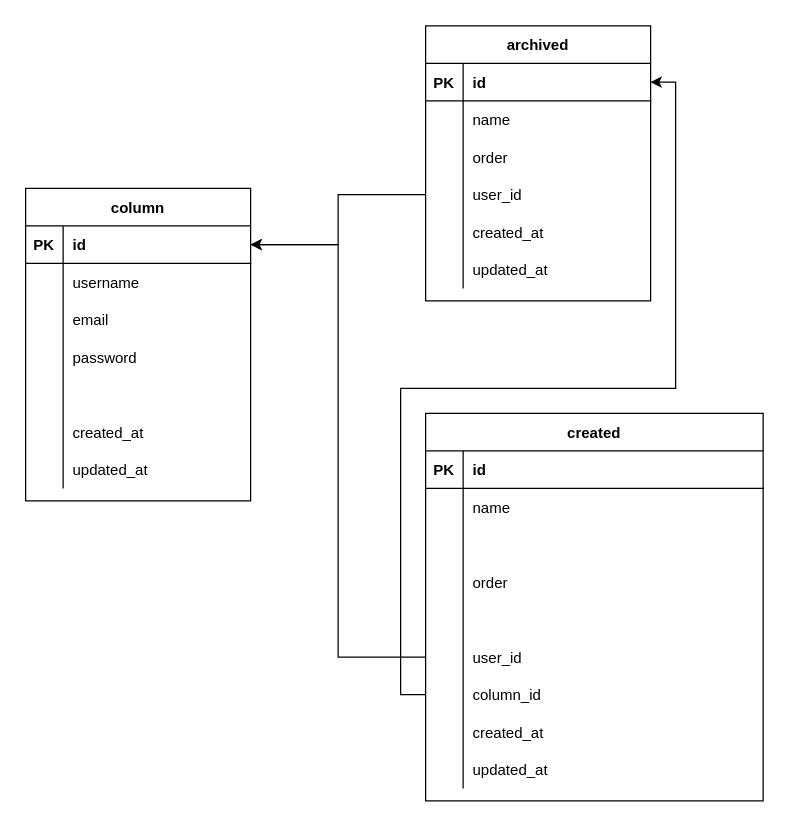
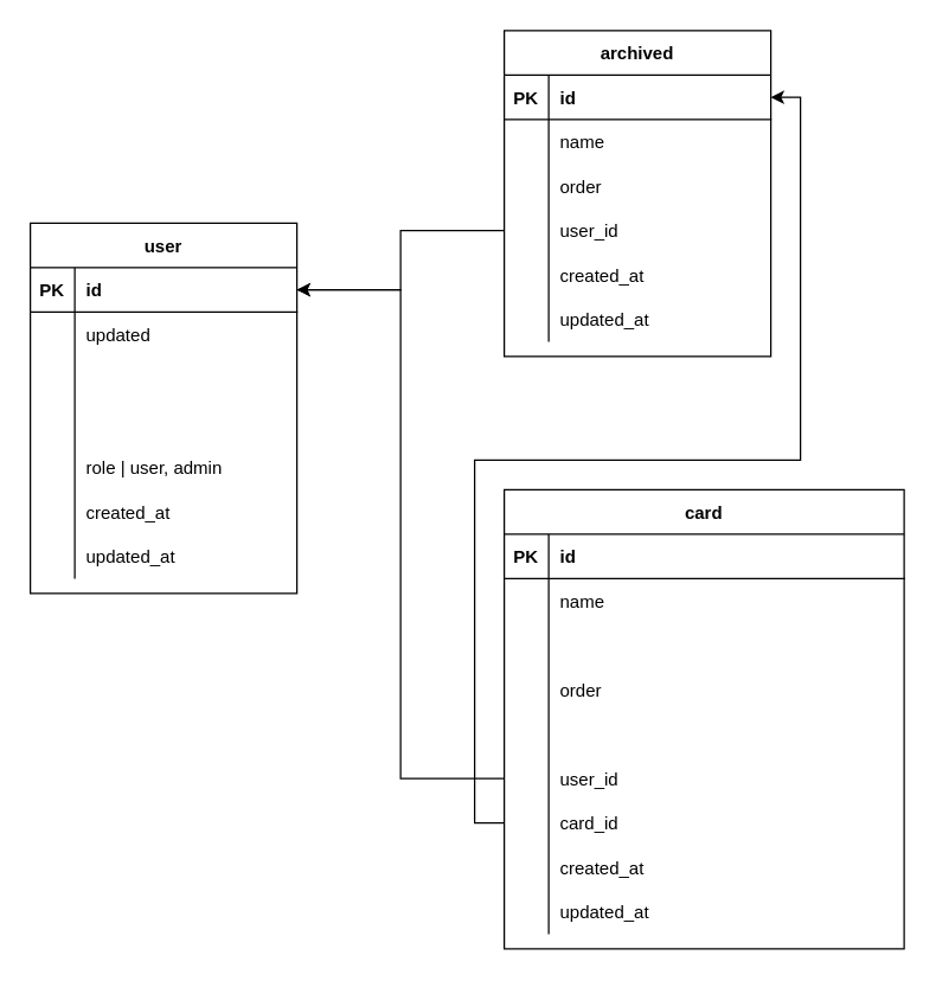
  <mxCell id="0" />
  <mxCell id="1" parent="0" />
  <mxCell id="2" value="archived" style="shape=table;startSize=30;container=1;collapsible=1;childLayout=tableLayout;fixedRows=1;rowLines=0;fontStyle=1;align=center;resizeLast=1;" parent="1" vertex="1"><mxGeometry x="340" y="20" width="180" height="220" as="geometry" /></mxCell>
  <mxCell id="3" value="" style="shape=partialRectangle;collapsible=0;dropTarget=0;pointerEvents=0;fillColor=none;top=0;left=0;bottom=1;right=0;points=[[0,0.5],[1,0.5]];portConstraint=eastwest;" parent="2" vertex="1"><mxGeometry y="30" width="180" height="30" as="geometry" /></mxCell>
  <mxCell id="4" value="PK" style="shape=partialRectangle;connectable=0;fillColor=none;top=0;left=0;bottom=0;right=0;fontStyle=1;overflow=hidden;" parent="3" vertex="1"><mxGeometry width="30" height="30" as="geometry" /></mxCell>
  <mxCell id="5" value="id" style="shape=partialRectangle;connectable=0;fillColor=none;top=0;left=0;bottom=0;right=0;align=left;spacingLeft=6;fontStyle=1;overflow=hidden;" parent="3" vertex="1"><mxGeometry x="30" width="150" height="30" as="geometry" /></mxCell>
  <mxCell id="6" value="" style="shape=partialRectangle;collapsible=0;dropTarget=0;pointerEvents=0;fillColor=none;top=0;left=0;bottom=0;right=0;points=[[0,0.5],[1,0.5]];portConstraint=eastwest;" parent="2" vertex="1"><mxGeometry y="60" width="180" height="30" as="geometry" /></mxCell>
  <mxCell id="7" value="" style="shape=partialRectangle;connectable=0;fillColor=none;top=0;left=0;bottom=0;right=0;editable=1;overflow=hidden;" parent="6" vertex="1"><mxGeometry width="30" height="30" as="geometry" /></mxCell>
  <mxCell id="8" value="name" style="shape=partialRectangle;connectable=0;fillColor=none;top=0;left=0;bottom=0;right=0;align=left;spacingLeft=6;overflow=hidden;" parent="6" vertex="1"><mxGeometry x="30" width="150" height="30" as="geometry" /></mxCell>
  <mxCell id="9" value="" style="shape=partialRectangle;collapsible=0;dropTarget=0;pointerEvents=0;fillColor=none;top=0;left=0;bottom=0;right=0;points=[[0,0.5],[1,0.5]];portConstraint=eastwest;" parent="2" vertex="1"><mxGeometry y="90" width="180" height="30" as="geometry" /></mxCell>
  <mxCell id="10" value="" style="shape=partialRectangle;connectable=0;fillColor=none;top=0;left=0;bottom=0;right=0;editable=1;overflow=hidden;" parent="9" vertex="1"><mxGeometry width="30" height="30" as="geometry" /></mxCell>
  <mxCell id="11" value="order" style="shape=partialRectangle;connectable=0;fillColor=none;top=0;left=0;bottom=0;right=0;align=left;spacingLeft=6;overflow=hidden;" parent="9" vertex="1"><mxGeometry x="30" width="150" height="30" as="geometry" /></mxCell>
  <mxCell id="12" value="" style="shape=partialRectangle;collapsible=0;dropTarget=0;pointerEvents=0;fillColor=none;top=0;left=0;bottom=0;right=0;points=[[0,0.5],[1,0.5]];portConstraint=eastwest;" parent="2" vertex="1"><mxGeometry y="120" width="180" height="30" as="geometry" /></mxCell>
  <mxCell id="13" value="" style="shape=partialRectangle;connectable=0;fillColor=none;top=0;left=0;bottom=0;right=0;editable=1;overflow=hidden;" parent="12" vertex="1"><mxGeometry width="30" height="30" as="geometry" /></mxCell>
  <mxCell id="14" value="user_id" style="shape=partialRectangle;connectable=0;fillColor=none;top=0;left=0;bottom=0;right=0;align=left;spacingLeft=6;overflow=hidden;" parent="12" vertex="1"><mxGeometry x="30" width="150" height="30" as="geometry" /></mxCell>
  <mxCell id="15" value="" style="shape=partialRectangle;collapsible=0;dropTarget=0;pointerEvents=0;fillColor=none;top=0;left=0;bottom=0;right=0;points=[[0,0.5],[1,0.5]];portConstraint=eastwest;" parent="2" vertex="1"><mxGeometry y="150" width="180" height="30" as="geometry" /></mxCell>
  <mxCell id="16" value="" style="shape=partialRectangle;connectable=0;fillColor=none;top=0;left=0;bottom=0;right=0;editable=1;overflow=hidden;" parent="15" vertex="1"><mxGeometry width="30" height="30" as="geometry" /></mxCell>
  <mxCell id="17" value="created_at" style="shape=partialRectangle;connectable=0;fillColor=none;top=0;left=0;bottom=0;right=0;align=left;spacingLeft=6;overflow=hidden;" parent="15" vertex="1"><mxGeometry x="30" width="150" height="30" as="geometry" /></mxCell>
  <mxCell id="18" value="" style="shape=partialRectangle;collapsible=0;dropTarget=0;pointerEvents=0;fillColor=none;top=0;left=0;bottom=0;right=0;points=[[0,0.5],[1,0.5]];portConstraint=eastwest;" parent="2" vertex="1"><mxGeometry y="180" width="180" height="30" as="geometry" /></mxCell>
  <mxCell id="19" value="" style="shape=partialRectangle;connectable=0;fillColor=none;top=0;left=0;bottom=0;right=0;editable=1;overflow=hidden;" parent="18" vertex="1"><mxGeometry width="30" height="30" as="geometry" /></mxCell>
  <mxCell id="20" value="updated_at" style="shape=partialRectangle;connectable=0;fillColor=none;top=0;left=0;bottom=0;right=0;align=left;spacingLeft=6;overflow=hidden;" parent="18" vertex="1"><mxGeometry x="30" width="150" height="30" as="geometry" /></mxCell>
- <mxCell id="21" value="created" style="shape=table;startSize=30;container=1;collapsible=1;childLayout=tableLayout;fixedRows=1;rowLines=0;fontStyle=1;align=center;resizeLast=1;" parent="1" vertex="1"><mxGeometry x="340" y="330" width="270" height="310" as="geometry" /></mxCell>
+ <mxCell id="21" value="card" style="shape=table;startSize=30;container=1;collapsible=1;childLayout=tableLayout;fixedRows=1;rowLines=0;fontStyle=1;align=center;resizeLast=1;" parent="1" vertex="1"><mxGeometry x="340" y="330" width="270" height="310" as="geometry" /></mxCell>
  <mxCell id="22" value="" style="shape=partialRectangle;collapsible=0;dropTarget=0;pointerEvents=0;fillColor=none;top=0;left=0;bottom=1;right=0;points=[[0,0.5],[1,0.5]];portConstraint=eastwest;" parent="21" vertex="1"><mxGeometry y="30" width="270" height="30" as="geometry" /></mxCell>
  <mxCell id="23" value="PK" style="shape=partialRectangle;connectable=0;fillColor=none;top=0;left=0;bottom=0;right=0;fontStyle=1;overflow=hidden;" parent="22" vertex="1"><mxGeometry width="30" height="30" as="geometry" /></mxCell>
  <mxCell id="24" value="id" style="shape=partialRectangle;connectable=0;fillColor=none;top=0;left=0;bottom=0;right=0;align=left;spacingLeft=6;fontStyle=1;overflow=hidden;" parent="22" vertex="1"><mxGeometry x="30" width="240" height="30" as="geometry" /></mxCell>
  <mxCell id="25" value="" style="shape=partialRectangle;collapsible=0;dropTarget=0;pointerEvents=0;fillColor=none;top=0;left=0;bottom=0;right=0;points=[[0,0.5],[1,0.5]];portConstraint=eastwest;" parent="21" vertex="1"><mxGeometry y="60" width="270" height="30" as="geometry" /></mxCell>
  <mxCell id="26" value="" style="shape=partialRectangle;connectable=0;fillColor=none;top=0;left=0;bottom=0;right=0;editable=1;overflow=hidden;" parent="25" vertex="1"><mxGeometry width="30" height="30" as="geometry" /></mxCell>
  <mxCell id="27" value="name" style="shape=partialRectangle;connectable=0;fillColor=none;top=0;left=0;bottom=0;right=0;align=left;spacingLeft=6;overflow=hidden;" parent="25" vertex="1"><mxGeometry x="30" width="240" height="30" as="geometry" /></mxCell>
  <mxCell id="28" value="" style="shape=partialRectangle;collapsible=0;dropTarget=0;pointerEvents=0;fillColor=none;top=0;left=0;bottom=0;right=0;points=[[0,0.5],[1,0.5]];portConstraint=eastwest;" parent="21" vertex="1"><mxGeometry y="90" width="270" height="30" as="geometry" /></mxCell>
  <mxCell id="29" value="" style="shape=partialRectangle;connectable=0;fillColor=none;top=0;left=0;bottom=0;right=0;editable=1;overflow=hidden;" parent="28" vertex="1"><mxGeometry width="30" height="30" as="geometry" /></mxCell>
  <mxCell id="30" value="" style="shape=partialRectangle;collapsible=0;dropTarget=0;pointerEvents=0;fillColor=none;top=0;left=0;bottom=0;right=0;points=[[0,0.5],[1,0.5]];portConstraint=eastwest;" parent="21" vertex="1"><mxGeometry y="120" width="270" height="30" as="geometry" /></mxCell>
  <mxCell id="31" value="" style="shape=partialRectangle;connectable=0;fillColor=none;top=0;left=0;bottom=0;right=0;editable=1;overflow=hidden;" parent="30" vertex="1"><mxGeometry width="30" height="30" as="geometry" /></mxCell>
  <mxCell id="32" value="order" style="shape=partialRectangle;connectable=0;fillColor=none;top=0;left=0;bottom=0;right=0;align=left;spacingLeft=6;overflow=hidden;" parent="30" vertex="1"><mxGeometry x="30" width="240" height="30" as="geometry" /></mxCell>
  <mxCell id="33" value="" style="shape=partialRectangle;collapsible=0;dropTarget=0;pointerEvents=0;fillColor=none;top=0;left=0;bottom=0;right=0;points=[[0,0.5],[1,0.5]];portConstraint=eastwest;" parent="21" vertex="1"><mxGeometry y="150" width="270" height="30" as="geometry" /></mxCell>
  <mxCell id="34" value="" style="shape=partialRectangle;connectable=0;fillColor=none;top=0;left=0;bottom=0;right=0;editable=1;overflow=hidden;" parent="33" vertex="1"><mxGeometry width="30" height="30" as="geometry" /></mxCell>
  <mxCell id="35" value="" style="shape=partialRectangle;collapsible=0;dropTarget=0;pointerEvents=0;fillColor=none;top=0;left=0;bottom=0;right=0;points=[[0,0.5],[1,0.5]];portConstraint=eastwest;" parent="21" vertex="1"><mxGeometry y="180" width="270" height="30" as="geometry" /></mxCell>
  <mxCell id="36" value="" style="shape=partialRectangle;connectable=0;fillColor=none;top=0;left=0;bottom=0;right=0;editable=1;overflow=hidden;" parent="35" vertex="1"><mxGeometry width="30" height="30" as="geometry" /></mxCell>
  <mxCell id="37" value="user_id" style="shape=partialRectangle;connectable=0;fillColor=none;top=0;left=0;bottom=0;right=0;align=left;spacingLeft=6;overflow=hidden;" parent="35" vertex="1"><mxGeometry x="30" width="240" height="30" as="geometry" /></mxCell>
  <mxCell id="38" value="" style="shape=partialRectangle;collapsible=0;dropTarget=0;pointerEvents=0;fillColor=none;top=0;left=0;bottom=0;right=0;points=[[0,0.5],[1,0.5]];portConstraint=eastwest;" parent="21" vertex="1"><mxGeometry y="210" width="270" height="30" as="geometry" /></mxCell>
  <mxCell id="39" value="" style="shape=partialRectangle;connectable=0;fillColor=none;top=0;left=0;bottom=0;right=0;editable=1;overflow=hidden;" parent="38" vertex="1"><mxGeometry width="30" height="30" as="geometry" /></mxCell>
- <mxCell id="40" value="column_id" style="shape=partialRectangle;connectable=0;fillColor=none;top=0;left=0;bottom=0;right=0;align=left;spacingLeft=6;overflow=hidden;" parent="38" vertex="1"><mxGeometry x="30" width="240" height="30" as="geometry" /></mxCell>
+ <mxCell id="40" value="card_id" style="shape=partialRectangle;connectable=0;fillColor=none;top=0;left=0;bottom=0;right=0;align=left;spacingLeft=6;overflow=hidden;" parent="38" vertex="1"><mxGeometry x="30" width="240" height="30" as="geometry" /></mxCell>
  <mxCell id="41" value="" style="shape=partialRectangle;collapsible=0;dropTarget=0;pointerEvents=0;fillColor=none;top=0;left=0;bottom=0;right=0;points=[[0,0.5],[1,0.5]];portConstraint=eastwest;" parent="21" vertex="1"><mxGeometry y="240" width="270" height="30" as="geometry" /></mxCell>
  <mxCell id="42" value="" style="shape=partialRectangle;connectable=0;fillColor=none;top=0;left=0;bottom=0;right=0;editable=1;overflow=hidden;" parent="41" vertex="1"><mxGeometry width="30" height="30" as="geometry" /></mxCell>
  <mxCell id="43" value="created_at" style="shape=partialRectangle;connectable=0;fillColor=none;top=0;left=0;bottom=0;right=0;align=left;spacingLeft=6;overflow=hidden;" parent="41" vertex="1"><mxGeometry x="30" width="240" height="30" as="geometry" /></mxCell>
  <mxCell id="44" value="" style="shape=partialRectangle;collapsible=0;dropTarget=0;pointerEvents=0;fillColor=none;top=0;left=0;bottom=0;right=0;points=[[0,0.5],[1,0.5]];portConstraint=eastwest;" parent="21" vertex="1"><mxGeometry y="270" width="270" height="30" as="geometry" /></mxCell>
  <mxCell id="45" value="" style="shape=partialRectangle;connectable=0;fillColor=none;top=0;left=0;bottom=0;right=0;editable=1;overflow=hidden;" parent="44" vertex="1"><mxGeometry width="30" height="30" as="geometry" /></mxCell>
  <mxCell id="46" value="updated_at" style="shape=partialRectangle;connectable=0;fillColor=none;top=0;left=0;bottom=0;right=0;align=left;spacingLeft=6;overflow=hidden;" parent="44" vertex="1"><mxGeometry x="30" width="240" height="30" as="geometry" /></mxCell>
- <mxCell id="47" value="column" style="shape=table;startSize=30;container=1;collapsible=1;childLayout=tableLayout;fixedRows=1;rowLines=0;fontStyle=1;align=center;resizeLast=1;" parent="1" vertex="1"><mxGeometry x="20" y="150" width="180" height="250" as="geometry" /></mxCell>
+ <mxCell id="47" value="user" style="shape=table;startSize=30;container=1;collapsible=1;childLayout=tableLayout;fixedRows=1;rowLines=0;fontStyle=1;align=center;resizeLast=1;" parent="1" vertex="1"><mxGeometry x="20" y="150" width="180" height="250" as="geometry" /></mxCell>
  <mxCell id="48" value="" style="shape=partialRectangle;collapsible=0;dropTarget=0;pointerEvents=0;fillColor=none;top=0;left=0;bottom=1;right=0;points=[[0,0.5],[1,0.5]];portConstraint=eastwest;" parent="47" vertex="1"><mxGeometry y="30" width="180" height="30" as="geometry" /></mxCell>
  <mxCell id="49" value="PK" style="shape=partialRectangle;connectable=0;fillColor=none;top=0;left=0;bottom=0;right=0;fontStyle=1;overflow=hidden;" parent="48" vertex="1"><mxGeometry width="30" height="30" as="geometry" /></mxCell>
  <mxCell id="50" value="id" style="shape=partialRectangle;connectable=0;fillColor=none;top=0;left=0;bottom=0;right=0;align=left;spacingLeft=6;fontStyle=1;overflow=hidden;" parent="48" vertex="1"><mxGeometry x="30" width="150" height="30" as="geometry" /></mxCell>
  <mxCell id="51" value="" style="shape=partialRectangle;collapsible=0;dropTarget=0;pointerEvents=0;fillColor=none;top=0;left=0;bottom=0;right=0;points=[[0,0.5],[1,0.5]];portConstraint=eastwest;" parent="47" vertex="1"><mxGeometry y="60" width="180" height="30" as="geometry" /></mxCell>
  <mxCell id="52" value="" style="shape=partialRectangle;connectable=0;fillColor=none;top=0;left=0;bottom=0;right=0;editable=1;overflow=hidden;" parent="51" vertex="1"><mxGeometry width="30" height="30" as="geometry" /></mxCell>
- <mxCell id="53" value="username" style="shape=partialRectangle;connectable=0;fillColor=none;top=0;left=0;bottom=0;right=0;align=left;spacingLeft=6;overflow=hidden;" parent="51" vertex="1"><mxGeometry x="30" width="150" height="30" as="geometry" /></mxCell>
+ <mxCell id="53" value="updated" style="shape=partialRectangle;connectable=0;fillColor=none;top=0;left=0;bottom=0;right=0;align=left;spacingLeft=6;overflow=hidden;" parent="51" vertex="1"><mxGeometry x="30" width="150" height="30" as="geometry" /></mxCell>
  <mxCell id="54" value="" style="shape=partialRectangle;collapsible=0;dropTarget=0;pointerEvents=0;fillColor=none;top=0;left=0;bottom=0;right=0;points=[[0,0.5],[1,0.5]];portConstraint=eastwest;" parent="47" vertex="1"><mxGeometry y="90" width="180" height="30" as="geometry" /></mxCell>
  <mxCell id="55" value="" style="shape=partialRectangle;connectable=0;fillColor=none;top=0;left=0;bottom=0;right=0;editable=1;overflow=hidden;" parent="54" vertex="1"><mxGeometry width="30" height="30" as="geometry" /></mxCell>
- <mxCell id="56" value="email" style="shape=partialRectangle;connectable=0;fillColor=none;top=0;left=0;bottom=0;right=0;align=left;spacingLeft=6;overflow=hidden;" parent="54" vertex="1"><mxGeometry x="30" width="150" height="30" as="geometry" /></mxCell>
  <mxCell id="57" value="" style="shape=partialRectangle;collapsible=0;dropTarget=0;pointerEvents=0;fillColor=none;top=0;left=0;bottom=0;right=0;points=[[0,0.5],[1,0.5]];portConstraint=eastwest;" parent="47" vertex="1"><mxGeometry y="120" width="180" height="30" as="geometry" /></mxCell>
  <mxCell id="58" value="" style="shape=partialRectangle;connectable=0;fillColor=none;top=0;left=0;bottom=0;right=0;editable=1;overflow=hidden;" parent="57" vertex="1"><mxGeometry width="30" height="30" as="geometry" /></mxCell>
- <mxCell id="59" value="password" style="shape=partialRectangle;connectable=0;fillColor=none;top=0;left=0;bottom=0;right=0;align=left;spacingLeft=6;overflow=hidden;" parent="57" vertex="1"><mxGeometry x="30" width="150" height="30" as="geometry" /></mxCell>
  <mxCell id="60" value="" style="shape=partialRectangle;collapsible=0;dropTarget=0;pointerEvents=0;fillColor=none;top=0;left=0;bottom=0;right=0;points=[[0,0.5],[1,0.5]];portConstraint=eastwest;" parent="47" vertex="1"><mxGeometry y="150" width="180" height="30" as="geometry" /></mxCell>
  <mxCell id="61" value="" style="shape=partialRectangle;connectable=0;fillColor=none;top=0;left=0;bottom=0;right=0;editable=1;overflow=hidden;" parent="60" vertex="1"><mxGeometry width="30" height="30" as="geometry" /></mxCell>
+ <mxCell id="62" value="role | user, admin" style="shape=partialRectangle;connectable=0;fillColor=none;top=0;left=0;bottom=0;right=0;align=left;spacingLeft=6;overflow=hidden;" parent="60" vertex="1"><mxGeometry x="30" width="150" height="30" as="geometry" /></mxCell>
  <mxCell id="63" value="" style="shape=partialRectangle;collapsible=0;dropTarget=0;pointerEvents=0;fillColor=none;top=0;left=0;bottom=0;right=0;points=[[0,0.5],[1,0.5]];portConstraint=eastwest;" parent="47" vertex="1"><mxGeometry y="180" width="180" height="30" as="geometry" /></mxCell>
  <mxCell id="64" value="" style="shape=partialRectangle;connectable=0;fillColor=none;top=0;left=0;bottom=0;right=0;editable=1;overflow=hidden;" parent="63" vertex="1"><mxGeometry width="30" height="30" as="geometry" /></mxCell>
  <mxCell id="65" value="created_at" style="shape=partialRectangle;connectable=0;fillColor=none;top=0;left=0;bottom=0;right=0;align=left;spacingLeft=6;overflow=hidden;" parent="63" vertex="1"><mxGeometry x="30" width="150" height="30" as="geometry" /></mxCell>
  <mxCell id="66" value="" style="shape=partialRectangle;collapsible=0;dropTarget=0;pointerEvents=0;fillColor=none;top=0;left=0;bottom=0;right=0;points=[[0,0.5],[1,0.5]];portConstraint=eastwest;" parent="47" vertex="1"><mxGeometry y="210" width="180" height="30" as="geometry" /></mxCell>
  <mxCell id="67" value="" style="shape=partialRectangle;connectable=0;fillColor=none;top=0;left=0;bottom=0;right=0;editable=1;overflow=hidden;" parent="66" vertex="1"><mxGeometry width="30" height="30" as="geometry" /></mxCell>
  <mxCell id="68" value="updated_at" style="shape=partialRectangle;connectable=0;fillColor=none;top=0;left=0;bottom=0;right=0;align=left;spacingLeft=6;overflow=hidden;" parent="66" vertex="1"><mxGeometry x="30" width="150" height="30" as="geometry" /></mxCell>
  <mxCell id="69" style="edgeStyle=orthogonalEdgeStyle;rounded=0;orthogonalLoop=1;jettySize=auto;html=1;entryX=1;entryY=0.5;entryDx=0;entryDy=0;" parent="1" source="12" target="48" edge="1"><mxGeometry relative="1" as="geometry" /></mxCell>
  <mxCell id="70" style="edgeStyle=orthogonalEdgeStyle;rounded=0;orthogonalLoop=1;jettySize=auto;html=1;" parent="1" source="35" target="48" edge="1"><mxGeometry relative="1" as="geometry" /></mxCell>
  <mxCell id="71" style="edgeStyle=orthogonalEdgeStyle;rounded=0;orthogonalLoop=1;jettySize=auto;html=1;entryX=1;entryY=0.5;entryDx=0;entryDy=0;" parent="1" source="38" target="3" edge="1"><mxGeometry relative="1" as="geometry"><mxPoint x="660" y="140" as="targetPoint" /></mxGeometry></mxCell>
